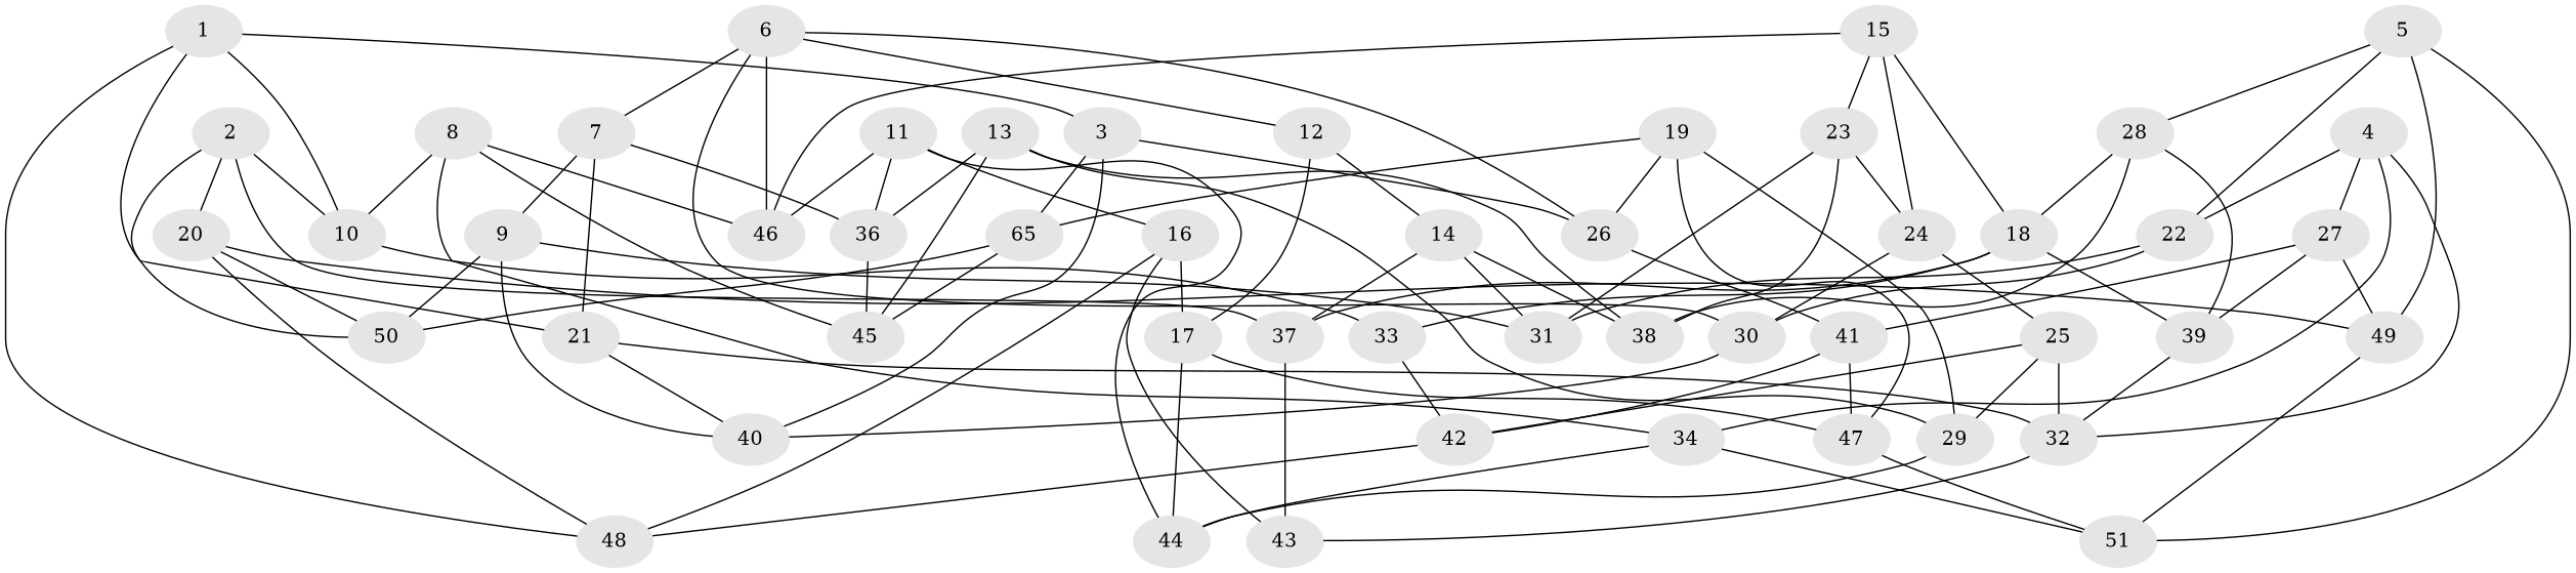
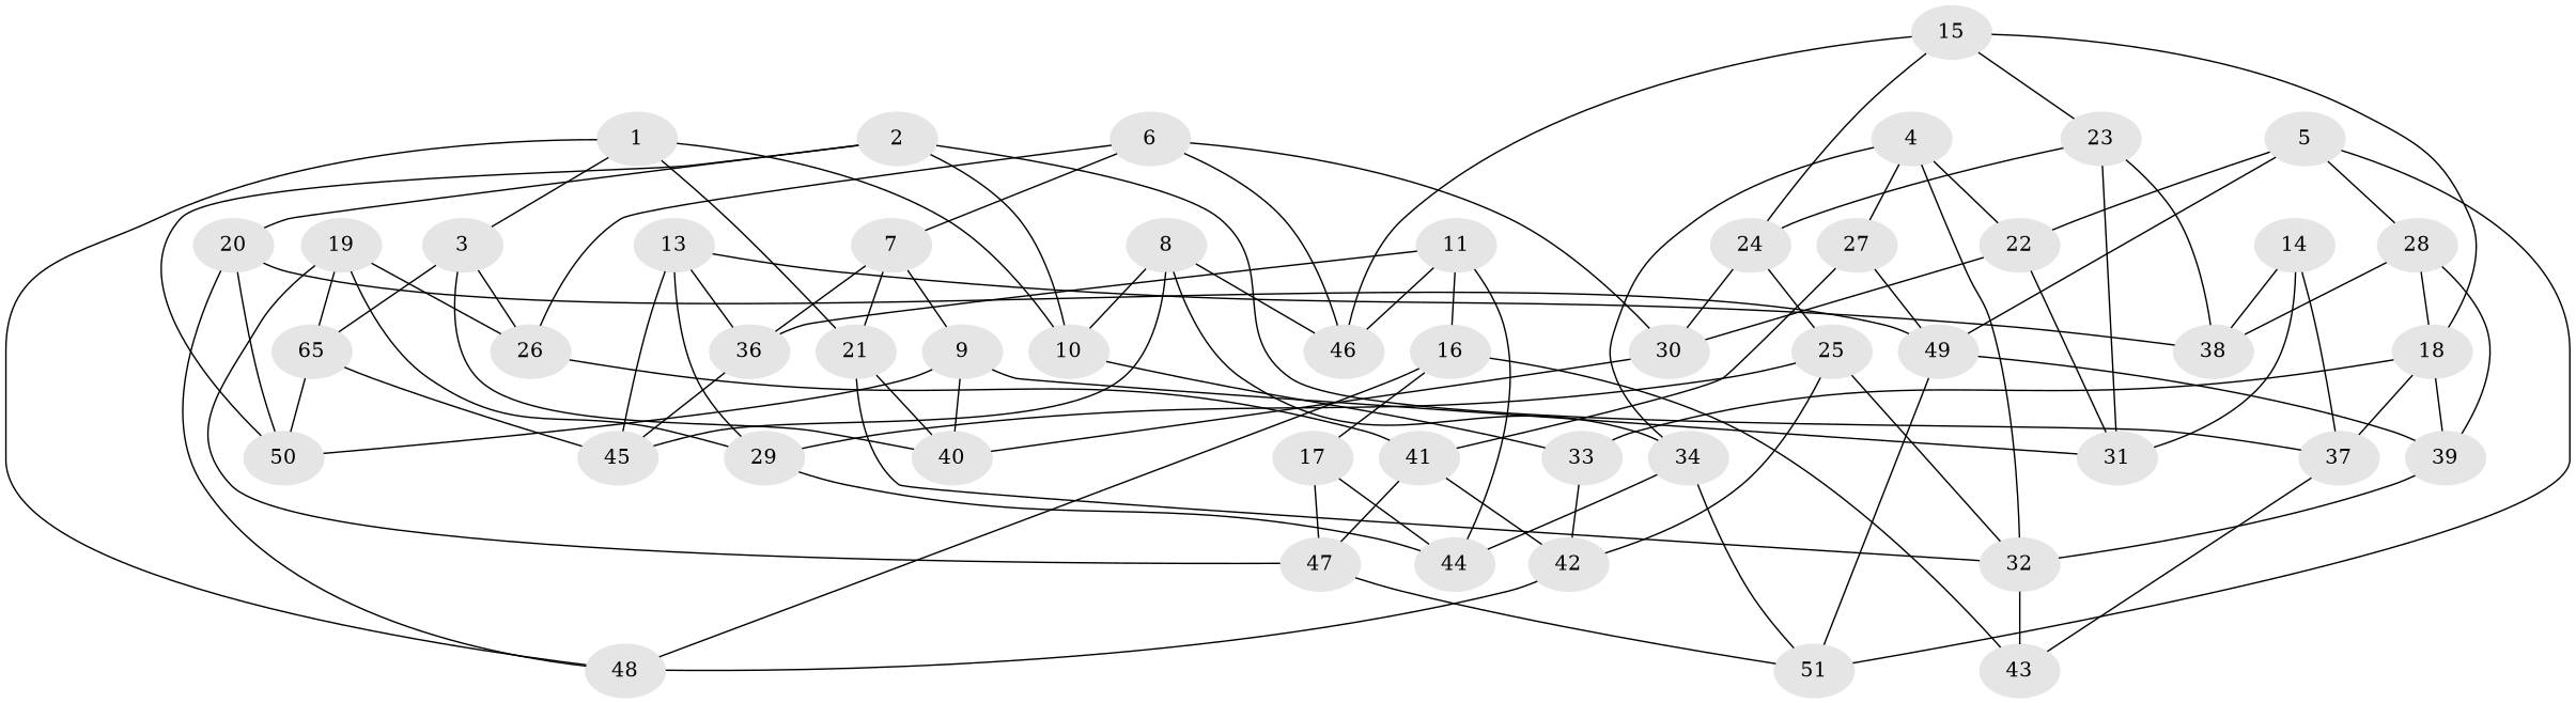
  graph {
    node [color=gray90 style=filled]
    1
    3
    10
    21
    48
    26
    n7 [label=65]
    40
    33
    32
    2
    20
    37
    50
    49
    43
    41
    45
    4
    22
    27
    34
    30
    31
    39
    51
    44
    5
    28
    38
    18
    6
    7
-   12
    46
    9
    36
    14
    17
    8
    42
    11
    16
    47
    13
    29
    15
    23
    24
    25
    19
    1 -- 3
    1 -- 10
    1 -- 21
    1 -- 48
    3 -- 26
    3 -- n7
    3 -- 40
    10 -- 33
    21 -- 40
    21 -- 32
    26 -- 41
    n7 -- 50
    n7 -- 45
    33 -- 42
    32 -- 43
    2 -- 10
    2 -- 20
    2 -- 37
    2 -- 50
    20 -- 48
    20 -- 50
    20 -- 49
    37 -- 43
    49 -- 51
    41 -- 42
    41 -- 47
    4 -- 32
    4 -- 22
    4 -- 27
    4 -- 34
    22 -- 30
    22 -- 31
    27 -- 49
    27 -- 41
-   27 -- 39
+   49 -- 39
    34 -- 51
    34 -- 44
    30 -- 40
    39 -- 32
    5 -- 49
    5 -- 22
    5 -- 51
    5 -- 28
    28 -- 39
    28 -- 38
    28 -- 18
    18 -- 33
    18 -- 37
    18 -- 39
    6 -- 26
    6 -- 30
    6 -- 7
-   6 -- 12
    6 -- 46
    7 -- 21
    7 -- 9
    7 -- 36
-   12 -- 14
-   12 -- 17
    9 -- 40
    9 -- 50
    9 -- 31
    36 -- 45
    14 -- 37
    14 -- 31
    14 -- 38
    17 -- 44
    17 -- 47
    8 -- 10
    8 -- 45
    8 -- 34
    8 -- 46
    42 -- 48
    11 -- 44
    11 -- 46
    11 -- 36
    11 -- 16
    16 -- 48
    16 -- 43
    16 -- 17
    47 -- 51
    13 -- 45
    13 -- 38
    13 -- 36
    13 -- 29
    29 -- 44
    15 -- 18
    15 -- 46
    15 -- 23
    15 -- 24
    23 -- 31
    23 -- 38
    23 -- 24
    24 -- 30
    24 -- 25
    25 -- 32
    25 -- 42
    25 -- 29
    19 -- 26
    19 -- n7
    19 -- 47
    19 -- 29
  }
